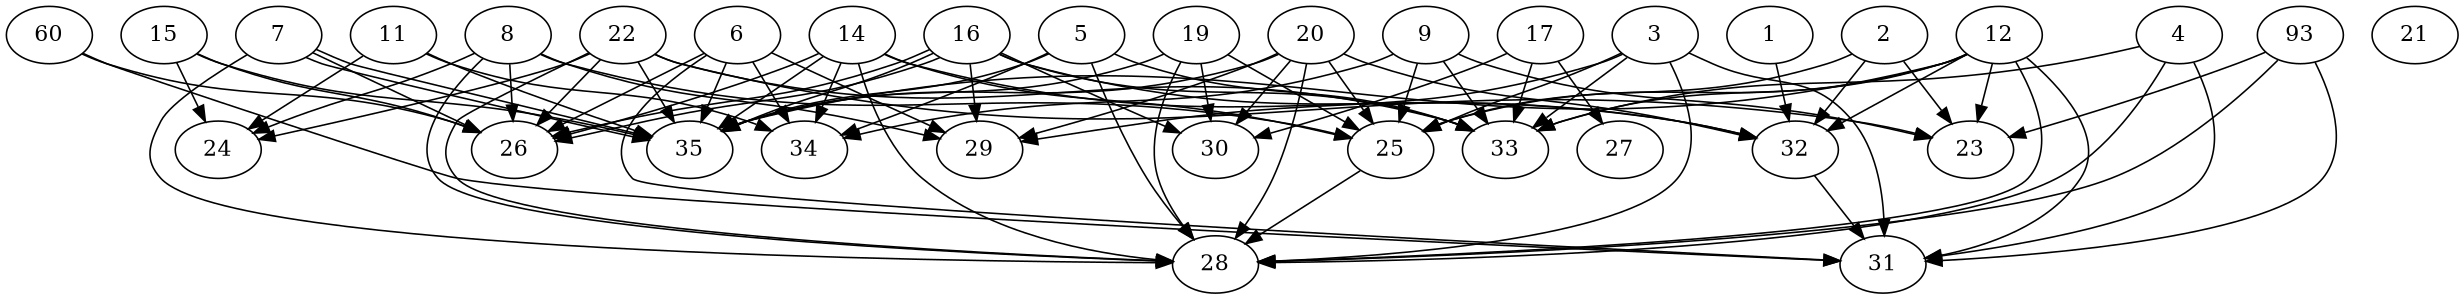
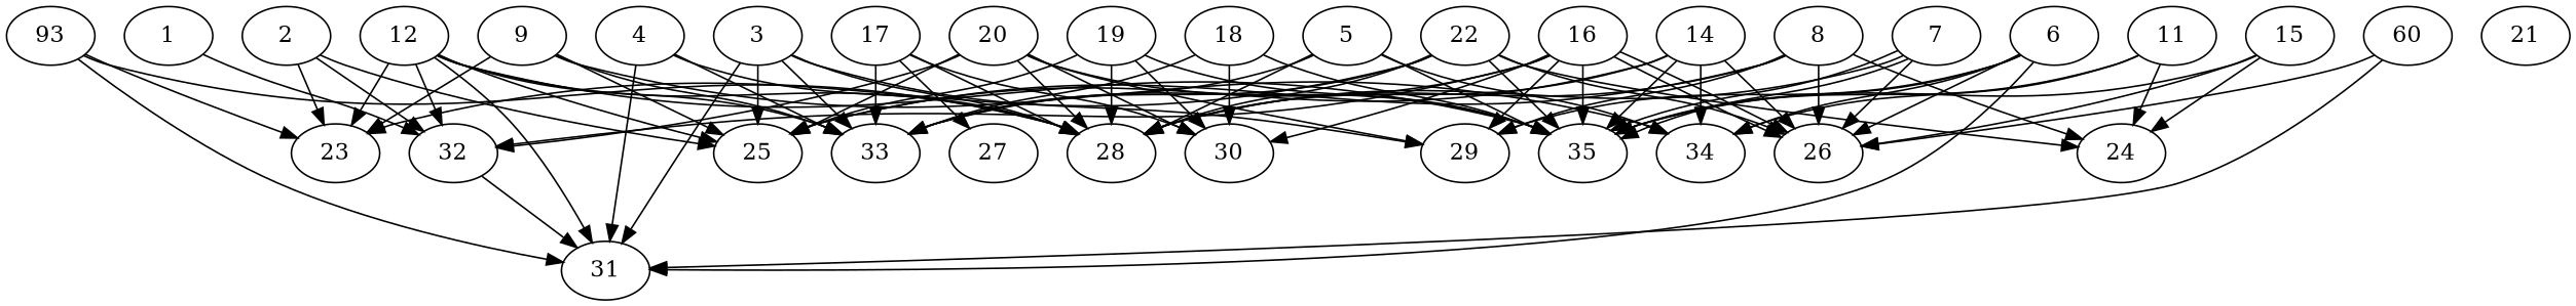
  digraph {
    node [alpha=0.14]
    1 [alpha=0.07 expect_size=48244736]
    32 [alpha=0.10 expect_size=39684096]
    31 [alpha=0.19 expect_size=34714624]
    2 [alpha=0.09 expect_size=29796352]
    23 [alpha=0.18 expect_size=10988544]
    25 [alpha=0.00 expect_size=19412992]
    3 [alpha=0.11 expect_size=35731456]
    28 [expect_size=11158528]
    29 [alpha=0.08 expect_size=35286016]
    33 [alpha=0.15 expect_size=24130560]
    4 [alpha=0.13 expect_size=33915904]
    5 [alpha=0.08 expect_size=28720128]
    34 [alpha=0.04 expect_size=18541568]
    35 [alpha=0.12 expect_size=51591168]
    6 [alpha=0.04 expect_size=14995456]
    26 [alpha=0.11 expect_size=50914304]
    7 [alpha=0.19 expect_size=8702976]
    8 [alpha=0.11 expect_size=51249152]
    24 [expect_size=44072960]
    9 [alpha=0.03 expect_size=10049536]
    n21 [alpha=0.08 expect_size=36713472 label=60]
    11 [alpha=0.20 expect_size=48215040]
    12 [alpha=0.11 expect_size=18187264]
    n24 [expect_size=38759424 label=93]
    14 [alpha=0.10 expect_size=16783360]
    15 [alpha=0.13 expect_size=48171008]
    16 [expect_size=20813824]
    30 [expect_size=31854592]
    17 [alpha=0.10 expect_size=29230080]
    27 [alpha=0.03 expect_size=35864576]
+   18 [alpha=0.10 expect_size=27243520]
    19 [alpha=0.19 expect_size=5958656]
    20 [alpha=0.01 expect_size=14158848]
    21 [alpha=0.02 expect_size=33770496]
    22 [alpha=0.13 expect_size=33167360]
    1 -> 32
    32 -> 31
    2 -> 32
    2 -> 23
    2 -> 25
    3 -> 31
    3 -> 25
    3 -> 28
    3 -> 29
    3 -> 33
    4 -> 31
    4 -> 28
    4 -> 33
    5 -> 28
    5 -> 33
    5 -> 34
    5 -> 35
    6 -> 31
    6 -> 29
    6 -> 34
    6 -> 35
    6 -> 26
    7 -> 28
    7 -> 35
    7 -> 35
    7 -> 26
    8 -> 25
    8 -> 28
    8 -> 29
    8 -> 26
    8 -> 24
    9 -> 23
    9 -> 25
    9 -> 33
    9 -> 34
    n21 -> 31
    n21 -> 26
    11 -> 34
    11 -> 35
    11 -> 24
    12 -> 32
    12 -> 31
    12 -> 23
    12 -> 25
    12 -> 28
    12 -> 33
    12 -> 35
    n24 -> 31
    n24 -> 23
    n24 -> 28
-   14 -> 32
    14 -> 25
    14 -> 28
    14 -> 34
    14 -> 35
    14 -> 26
    15 -> 35
    15 -> 26
    15 -> 24
    16 -> 32
    16 -> 29
    16 -> 33
    16 -> 35
    16 -> 26
    16 -> 26
    16 -> 30
-   25 -> 28
+   17 -> 28
    17 -> 33
    17 -> 30
    17 -> 27
+   18 -> 33
+   18 -> 35
+   18 -> 30
    19 -> 25
    19 -> 28
    19 -> 35
    19 -> 30
    20 -> 32
    20 -> 25
    20 -> 28
    20 -> 29
    20 -> 35
    20 -> 30
    22 -> 23
    22 -> 28
    22 -> 33
    22 -> 35
    22 -> 26
    22 -> 24
  }
